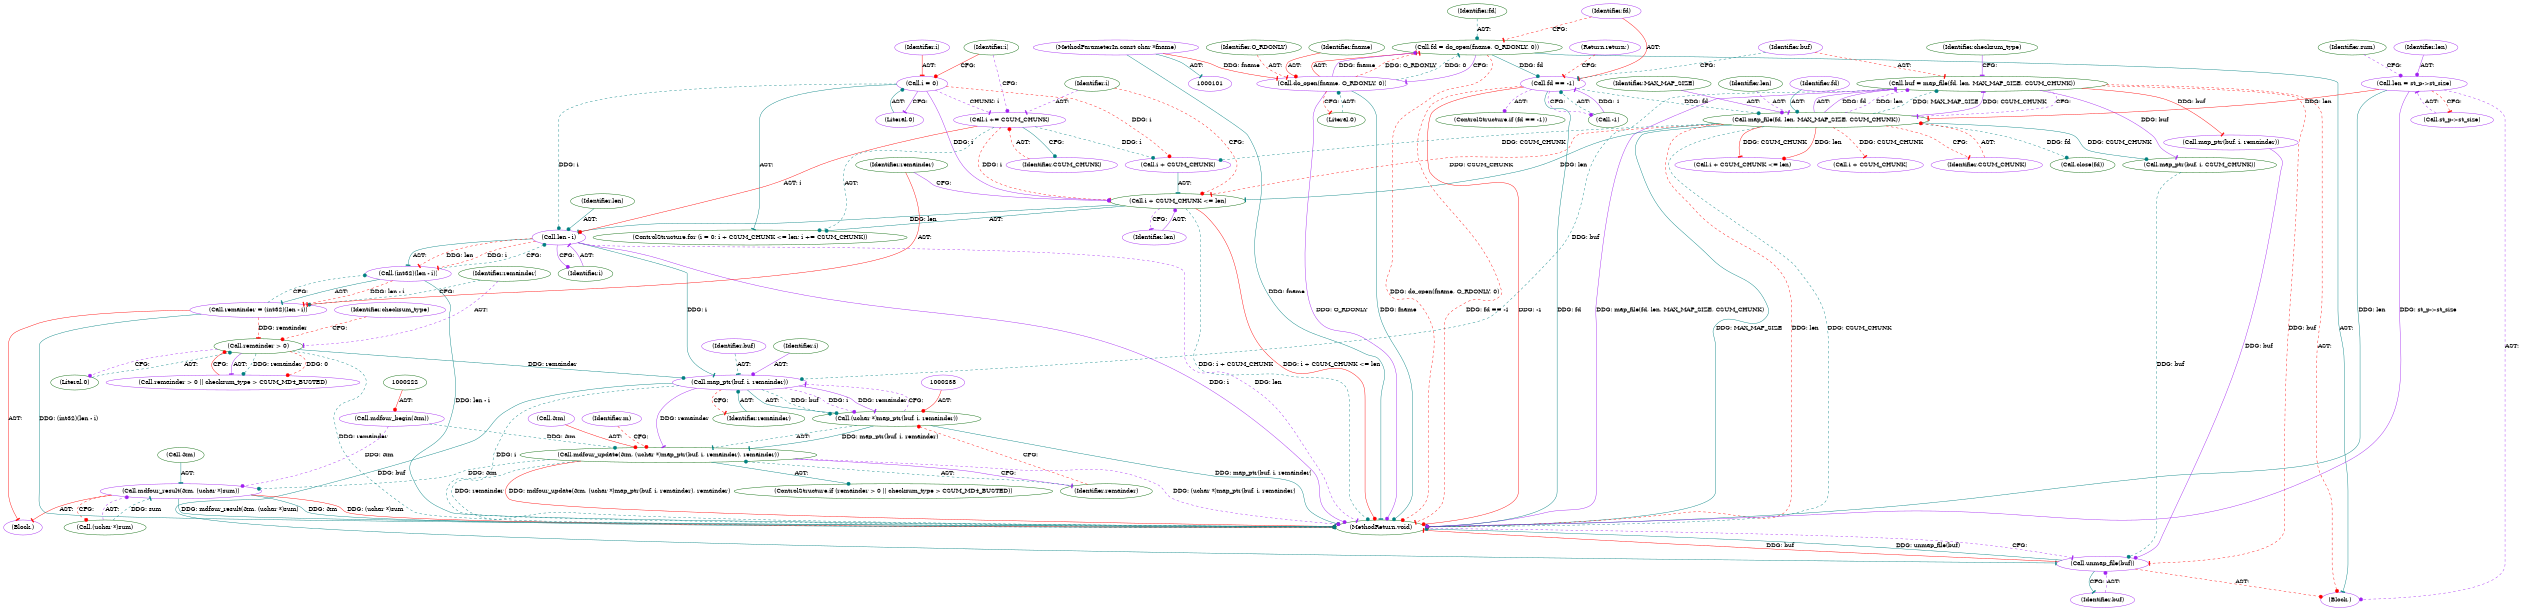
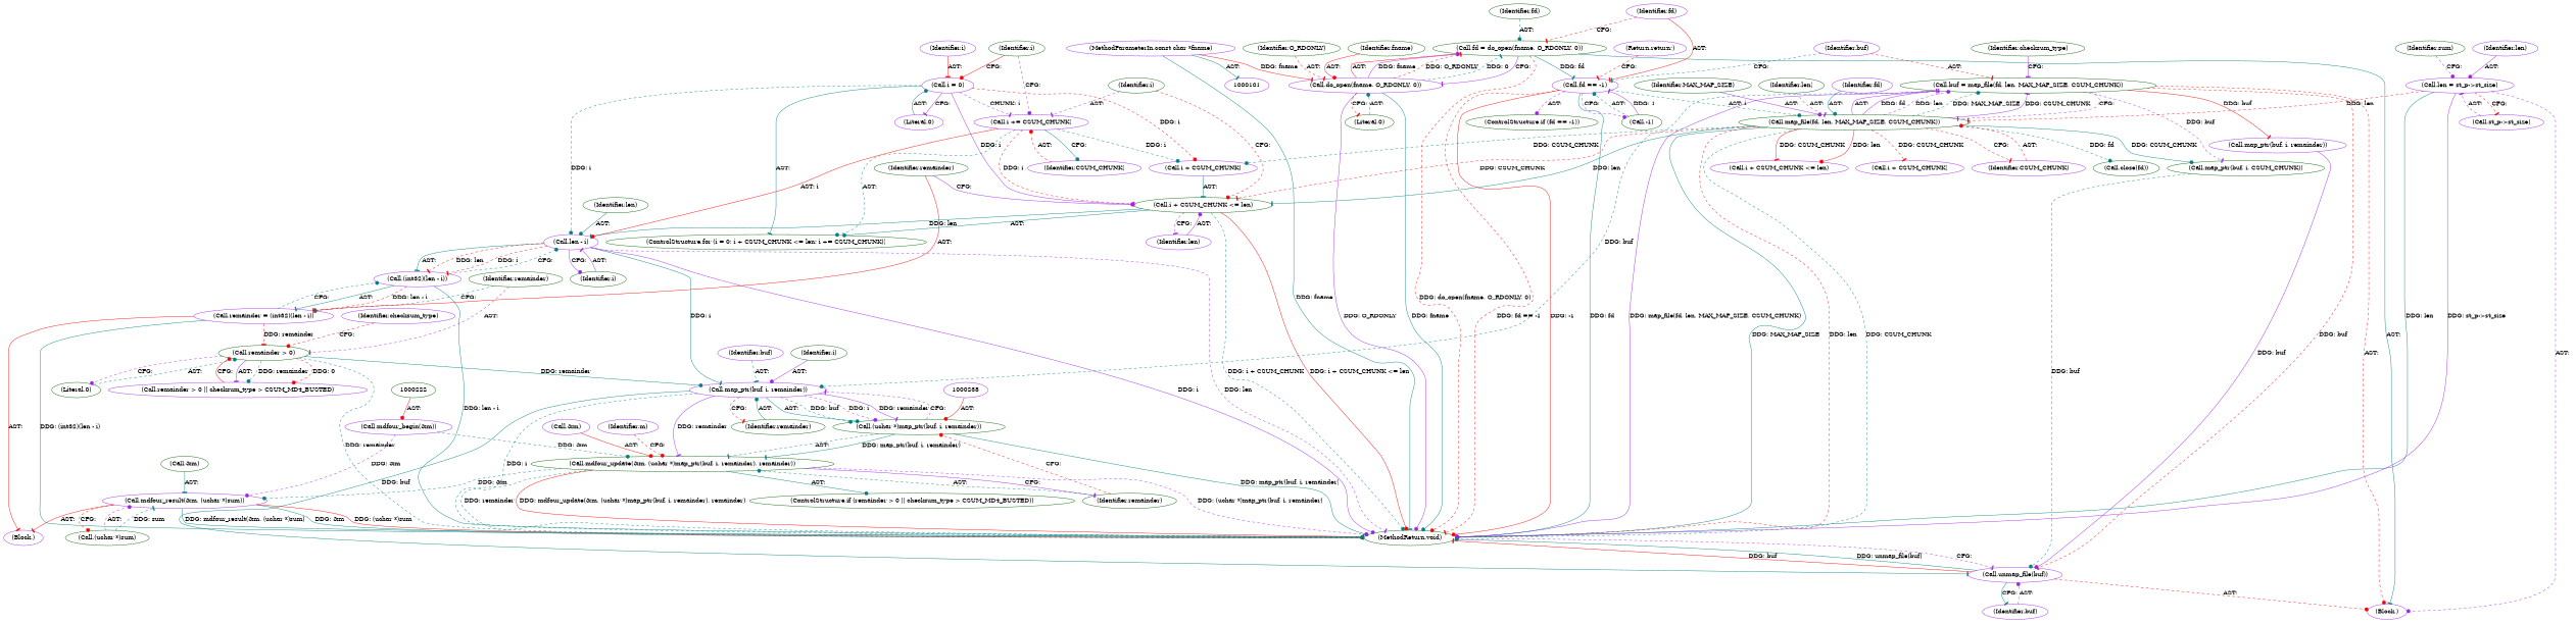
  digraph {
    node [color=purple]
    edge [arrowhead=dot color=teal style=dashed]
    n1 [label="(Call,map_ptr(buf, i, remainder))"]
    n2 [color=darkgreen label="(Call,(uchar *)map_ptr(buf, i, remainder))"]
    n3 [color=darkgreen label="(Call,mdfour_update(&m, (uchar *)map_ptr(buf, i, remainder), remainder))"]
    n4 [label="(Call,unmap_file(buf))"]
    n5 [color=darkgreen label="(Identifier,remainder)"]
    n6 [color=darkgreen label="(MethodReturn,void)"]
    n7 [label="(Call,mdfour_result(&m, (uchar *)sum))"]
    n8 [color=darkgreen label="(Identifier,remainder)"]
    n9 [color=darkgreen label="(ControlStructure,if (remainder > 0 || checksum_type > CSUM_MD4_BUSTED))"]
    n10 [label="(Block,)"]
    n11 [label="(Identifier,buf)"]
    n12 [color=darkgreen label="(Call,buf = map_file(fd, len, MAX_MAP_SIZE, CSUM_CHUNK))"]
    n13 [color=darkgreen label="(Call,map_file(fd, len, MAX_MAP_SIZE, CSUM_CHUNK))"]
    n14 [color=darkgreen label="(Call,map_ptr(buf, i, CSUM_CHUNK))"]
    n15 [label="(Call,map_ptr(buf, i, remainder))"]
    n16 [color=darkgreen label="(Call,i + CSUM_CHUNK <= len)"]
    n17 [label="(Call,i + CSUM_CHUNK <= len)"]
    n18 [label="(Call,i + CSUM_CHUNK)"]
    n19 [label="(Call,i + CSUM_CHUNK)"]
    n20 [label="(Identifier,CSUM_CHUNK)"]
    n21 [color=darkgreen label="(Call,close(fd))"]
    n22 [label="(Call,len - i)"]
    n23 [label="(Identifier,len)"]
    n24 [color=darkgreen label="(ControlStructure,for (i = 0; i + CSUM_CHUNK <= len; i += CSUM_CHUNK))"]
    n25 [label="(Call,fd == -1)"]
    n26 [color=darkgreen label="(Call,-1)"]
    n27 [color=darkgreen label="(ControlStructure,if (fd == -1))"]
    n28 [color=darkgreen label="(Call,fd = do_open(fname, O_RDONLY, 0))"]
    n29 [label="(Call,do_open(fname, O_RDONLY, 0))"]
    n30 [color=darkgreen label="(Literal,0)"]
    n31 [label="(MethodParameterIn,const char *fname)"]
    1000101
    n33 [label="(Call,len = st_p->st_size)"]
    n34 [label="(Call,st_p->st_size)"]
    n35 [label="(Call,(int32)(len - i))"]
    n36 [color=darkgreen label="(Identifier,i)"]
    n37 [label="(Call,remainder = (int32)(len - i))"]
    n38 [label="(Call,i += CSUM_CHUNK)"]
    n39 [label="(Identifier,CSUM_CHUNK)"]
    n40 [label="(Call,i = 0)"]
    n41 [label="(Literal,0)"]
    n42 [color=darkgreen label="(Call,remainder > 0)"]
    n43 [label="(Call,remainder > 0 || checksum_type > CSUM_MD4_BUSTED)"]
    n44 [color=darkgreen label="(Literal,0)"]
    n45 [label="(Block,)"]
    n46 [color=darkgreen label="(Call,(uchar *)sum)"]
    n47 [color=darkgreen label="(Identifier,len)"]
    n48 [color=darkgreen label="(Identifier,fname)"]
    n49 [color=darkgreen label="(Identifier,checksum_type)"]
    n50 [label="(Identifier,fd)"]
    n51 [label="(Identifier,i)"]
    n52 [color=darkgreen label="(Identifier,fd)"]
    n53 [color=darkgreen label="(Identifier,len)"]
    n54 [color=darkgreen label="(Identifier,i)"]
    n55 [color=darkgreen label="(Identifier,remainder)"]
    n56 [color=darkgreen label="(Identifier,sum)"]
    n57 [label="(Identifier,checksum_type)"]
    n58 [color=darkgreen label="(Identifier,i)"]
    n59 [color=darkgreen label="(Identifier,i)"]
    n60 [color=darkgreen label="(Identifier,O_RDONLY)"]
    n61 [color=darkgreen label="(Call,&m)"]
    n62 [label="(Identifier,fd)"]
    n63 [label="(Identifier,len)"]
    n64 [label="(Return,return;)"]
    n65 [color=darkgreen label="(Identifier,remainder)"]
    n66 [color=darkgreen label="(Identifier,MAX_MAP_SIZE)"]
    n67 [label="(Identifier,buf)"]
    n68 [label="(Identifier,m)"]
    n69 [label="(Identifier,buf)"]
    n70 [label="(Call,&m)"]
    n71 [label="(Call,mdfour_begin(&m))"]
    1000222 [color=darkgreen]
    1000238
    n1 -> n2 [label="AST: " style=solid]
    n1 -> n2 [label="DDG: buf"]
    n1 -> n2 [color=purple label="DDG: i"]
    n1 -> n2 [arrowhead=tee color=purple label="DDG: remainder" style=solid]
    n1 -> n3 [arrowhead=tee color=purple label="DDG: remainder" style=solid]
    n1 -> n4 [arrowhead=tee label="DDG: buf" style=solid]
    n1 -> n5 [arrowhead=tee color=red label="CFG: "]
    n1 -> n6 [label="DDG: i"]
    n2 -> n1 [arrowhead=tee color=purple label="CFG: "]
    n2 -> n3 [arrowhead=tee label="AST: "]
    n2 -> n3 [arrowhead=tee label="DDG: map_ptr(buf, i, remainder)" style=solid]
    n2 -> n6 [label="DDG: map_ptr(buf, i, remainder)" style=solid]
    n3 -> n6 [arrowhead=tee color=red label="DDG: mdfour_update(&m, (uchar *)map_ptr(buf, i, remainder), remainder)" style=solid]
    n3 -> n6 [color=purple label="DDG: (uchar *)map_ptr(buf, i, remainder)"]
    n3 -> n6 [arrowhead=tee label="DDG: remainder"]
    n3 -> n7 [label="DDG: &m"]
    n3 -> n8 [arrowhead=tee color=purple label="CFG: " style=solid]
    n3 -> n9 [label="AST: " style=solid]
    n4 -> n6 [arrowhead=tee color=red label="DDG: buf" style=solid]
    n4 -> n6 [label="DDG: unmap_file(buf)" style=solid]
    n4 -> n10 [color=red label="AST: "]
    n4 -> n11 [arrowhead=tee label="CFG: " style=solid]
    n5 -> n1 [label="AST: " style=solid]
    n6 -> n4 [arrowhead=tee color=purple label="CFG: "]
    n7 -> n6 [label="DDG: mdfour_result(&m, (uchar *)sum)" style=solid]
    n7 -> n6 [label="DDG: &m" style=solid]
    n7 -> n6 [color=red label="DDG: (uchar *)sum" style=solid]
    n7 -> n45 [arrowhead=tee color=red label="AST: " style=solid]
    n7 -> n46 [color=red label="CFG: "]
    n8 -> n2 [color=red label="CFG: "]
    n8 -> n3 [label="AST: "]
    n11 -> n4 [color=purple label="AST: "]
    n12 -> n1 [label="DDG: buf"]
    n12 -> n4 [arrowhead=tee color=red label="DDG: buf"]
    n12 -> n6 [color=purple label="DDG: map_file(fd, len, MAX_MAP_SIZE, CSUM_CHUNK)" style=solid]
    n12 -> n10 [color=red label="AST: "]
    n12 -> n13 [arrowhead=tee color=purple label="CFG: "]
-   n12 -> n14 [arrowhead=tee color=purple label="DDG: buf" style=solid]
+   n12 -> n14 [arrowhead=tee color=purple label="DDG: buf"]
    n12 -> n15 [arrowhead=tee color=red label="DDG: buf" style=solid]
    n13 -> n6 [arrowhead=tee label="DDG: CSUM_CHUNK"]
    n13 -> n6 [arrowhead=tee label="DDG: MAX_MAP_SIZE" style=solid]
    n13 -> n6 [color=red label="DDG: len"]
    n13 -> n12 [arrowhead=tee color=purple label="AST: " style=solid]
    n13 -> n12 [arrowhead=tee color=purple label="DDG: fd" style=solid]
    n13 -> n12 [color=purple label="DDG: len"]
    n13 -> n12 [label="DDG: MAX_MAP_SIZE"]
    n13 -> n12 [arrowhead=tee color=purple label="DDG: CSUM_CHUNK" style=solid]
    n13 -> n14 [label="DDG: CSUM_CHUNK" style=solid]
    n13 -> n16 [arrowhead=tee color=red label="DDG: CSUM_CHUNK"]
    n13 -> n16 [arrowhead=tee label="DDG: len" style=solid]
    n13 -> n17 [arrowhead=tee color=red label="DDG: CSUM_CHUNK" style=solid]
    n13 -> n17 [color=red label="DDG: len" style=solid]
    n13 -> n18 [label="DDG: CSUM_CHUNK"]
    n13 -> n19 [arrowhead=tee color=red label="DDG: CSUM_CHUNK"]
    n13 -> n20 [arrowhead=tee color=red label="CFG: "]
    n13 -> n21 [label="DDG: fd"]
    n14 -> n4 [label="DDG: buf"]
    n15 -> n4 [color=purple label="DDG: buf" style=solid]
    n16 -> n6 [color=red label="DDG: i + CSUM_CHUNK <= len" style=solid]
    n16 -> n6 [label="DDG: i + CSUM_CHUNK"]
    n16 -> n22 [arrowhead=tee label="DDG: len" style=solid]
    n16 -> n23 [arrowhead=tee color=purple label="CFG: "]
    n16 -> n24 [label="AST: " style=solid]
    n18 -> n16 [arrowhead=tee label="AST: " style=solid]
    n20 -> n13 [color=red label="AST: "]
    n22 -> n1 [arrowhead=tee label="DDG: i" style=solid]
    n22 -> n6 [color=purple label="DDG: i" style=solid]
    n22 -> n6 [arrowhead=tee color=purple label="DDG: len"]
    n22 -> n35 [arrowhead=tee label="AST: " style=solid]
    n22 -> n35 [arrowhead=tee color=red label="DDG: len"]
    n22 -> n35 [arrowhead=tee color=red label="DDG: i"]
    n22 -> n36 [color=purple label="CFG: " style=solid]
    n23 -> n16 [color=purple label="AST: " style=solid]
    n25 -> n6 [color=red label="DDG: -1" style=solid]
    n25 -> n6 [label="DDG: fd" style=solid]
    n25 -> n6 [arrowhead=tee color=red label="DDG: fd == -1"]
-   n25 -> n13 [label="DDG: fd"]
+   n25 -> n13 [label="AST: i"]
    n25 -> n26 [color=purple label="CFG: "]
    n25 -> n27 [color=purple label="AST: "]
    n26 -> n25 [label="AST: "]
    n26 -> n25 [arrowhead=tee color=purple label="DDG: 1" style=solid]
    n28 -> n6 [color=red label="DDG: do_open(fname, O_RDONLY, 0)"]
    n28 -> n10 [arrowhead=tee label="AST: " style=solid]
-   n28 -> n25 [label="DDG: fd" style=solid]
+   n28 -> n25 [arrowhead=tee label="DDG: fd" style=solid]
    n28 -> n29 [arrowhead=tee color=purple label="CFG: " style=solid]
    n29 -> n6 [color=purple label="DDG: O_RDONLY" style=solid]
    n29 -> n6 [label="DDG: fname" style=solid]
    n29 -> n28 [arrowhead=tee color=red label="AST: " style=solid]
    n29 -> n28 [color=purple label="DDG: fname" style=solid]
    n29 -> n28 [arrowhead=tee color=red label="DDG: O_RDONLY"]
    n29 -> n28 [arrowhead=tee label="DDG: 0"]
    n29 -> n30 [arrowhead=tee color=red label="CFG: "]
    n30 -> n29 [label="AST: "]
    n31 -> n6 [arrowhead=tee label="DDG: fname" style=solid]
    n31 -> n29 [arrowhead=tee color=red label="DDG: fname" style=solid]
    n31 -> 1000101 [arrowhead=tee label="AST: " style=solid]
    n33 -> n6 [arrowhead=tee label="DDG: len" style=solid]
    n33 -> n6 [color=purple label="DDG: st_p->st_size" style=solid]
    n33 -> n10 [color=purple label="AST: "]
-   n33 -> n13 [arrowhead=tee color=red label="DDG: len" style=solid]
+   n33 -> n13 [arrowhead=tee color=red label="DDG: len"]
    n33 -> n34 [arrowhead=tee color=red label="CFG: "]
    n34 -> n33 [arrowhead=tee color=purple label="AST: "]
    n35 -> n6 [arrowhead=tee label="DDG: len - i" style=solid]
    n35 -> n22 [label="CFG: "]
    n35 -> n37 [arrowhead=tee label="AST: " style=solid]
    n35 -> n37 [arrowhead=tee color=red label="DDG: len - i"]
    n36 -> n22 [arrowhead=tee color=purple label="AST: " style=solid]
    n37 -> n6 [arrowhead=tee label="DDG: (int32)(len - i)" style=solid]
    n37 -> n35 [label="CFG: "]
    n37 -> n42 [arrowhead=tee color=red label="DDG: remainder"]
    n37 -> n45 [arrowhead=tee color=red label="AST: " style=solid]
    n38 -> n16 [arrowhead=tee color=red label="DDG: i"]
    n38 -> n18 [label="DDG: i"]
    n38 -> n22 [color=red label="AST: i" style=solid]
    n38 -> n24 [label="AST: "]
    n38 -> n39 [label="CFG: " style=solid]
    n39 -> n38 [color=red label="AST: "]
    n40 -> n16 [color=purple label="DDG: i" style=solid]
    n40 -> n18 [color=red label="DDG: i"]
    n40 -> n22 [label="DDG: i"]
    n40 -> n24 [arrowhead=tee label="AST: " style=solid]
    n40 -> n38 [arrowhead=tee color=purple label="CHUNK: i"]
    n40 -> n41 [arrowhead=tee color=purple label="CFG: " style=solid]
    n41 -> n40 [label="AST: " style=solid]
    n42 -> n1 [label="DDG: remainder" style=solid]
    n42 -> n6 [label="DDG: remainder"]
    n42 -> n43 [arrowhead=tee color=purple label="AST: " style=solid]
    n42 -> n43 [label="DDG: remainder"]
    n42 -> n43 [color=red label="DDG: 0"]
    n42 -> n44 [color=purple label="CFG: "]
    n43 -> n42 [color=red label="CFG: " style=solid]
    n44 -> n42 [label="AST: "]
    n46 -> n7 [color=purple label="AST: "]
    n46 -> n7 [arrowhead=tee label="DDG: sum"]
    n47 -> n13 [arrowhead=tee color=purple label="AST: "]
    n48 -> n29 [color=red label="AST: " style=solid]
    n49 -> n12 [arrowhead=tee color=purple label="CFG: " style=solid]
    n50 -> n25 [arrowhead=tee color=red label="AST: " style=solid]
    n50 -> n28 [arrowhead=tee color=red label="CFG: "]
    n51 -> n40 [arrowhead=tee color=red label="AST: " style=solid]
    n52 -> n28 [label="AST: "]
    n53 -> n22 [label="AST: " style=solid]
    n54 -> n1 [color=purple label="AST: " style=solid]
    n55 -> n37 [label="CFG: "]
    n55 -> n42 [arrowhead=tee color=purple label="AST: "]
    n56 -> n33 [color=purple label="CFG: "]
    n57 -> n42 [color=red label="CFG: "]
    n58 -> n38 [color=purple label="CFG: "]
    n58 -> n40 [color=red label="CFG: " style=solid]
    n59 -> n16 [color=red label="CFG: "]
    n59 -> n38 [arrowhead=tee color=purple label="AST: "]
    n60 -> n29 [arrowhead=tee color=red label="AST: "]
    n61 -> n7 [arrowhead=tee label="AST: " style=solid]
    n62 -> n13 [label="AST: " style=solid]
    n63 -> n33 [color=purple label="AST: " style=solid]
    n64 -> n25 [arrowhead=tee color=red label="CFG: "]
    n65 -> n16 [color=purple label="CFG: " style=solid]
    n65 -> n37 [arrowhead=tee color=red label="AST: " style=solid]
    n66 -> n13 [color=purple label="AST: " style=solid]
    n67 -> n12 [arrowhead=tee color=red label="AST: "]
    n67 -> n25 [arrowhead=tee label="CFG: "]
    n68 -> n3 [color=red label="CFG: "]
    n69 -> n1 [arrowhead=tee label="AST: "]
    n70 -> n3 [color=red label="AST: " style=solid]
    n71 -> n3 [label="DDG: &m"]
    n71 -> n7 [color=purple label="DDG: &m"]
    1000222 -> n71 [color=red label="AST: " style=solid]
    1000238 -> n2 [color=red label="AST: " style=solid]
  }
